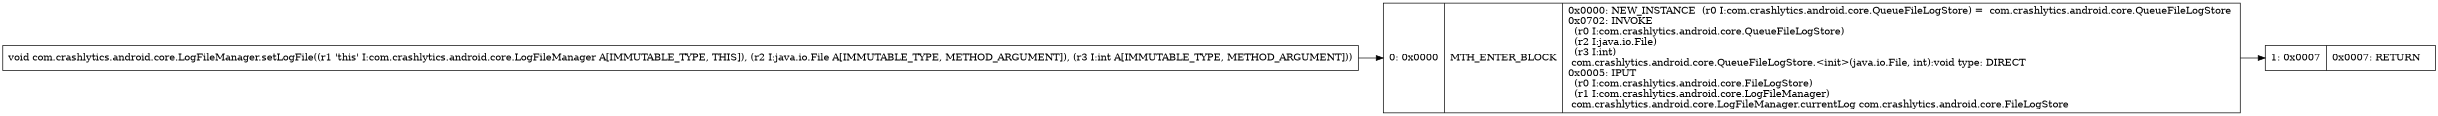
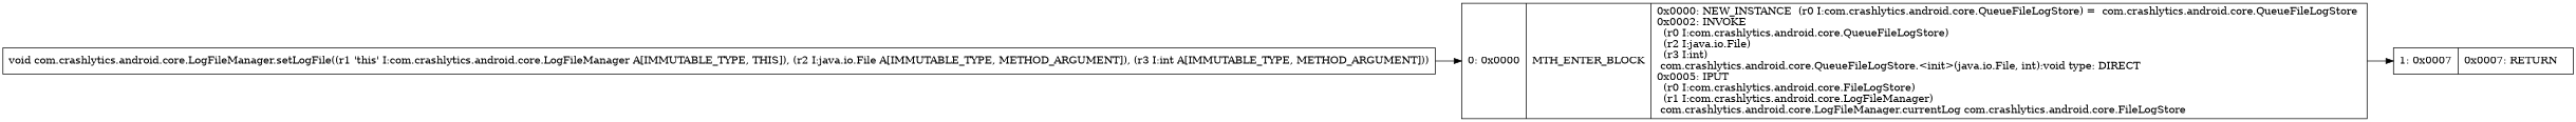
  digraph {
    rankdir=LR
    node [shape=record]
-   n1 [label="{0\:\ 0x0000|MTH_ENTER_BLOCK\l|0x0000: NEW_INSTANCE  (r0 I:com.crashlytics.android.core.QueueFileLogStore) =  com.crashlytics.android.core.QueueFileLogStore \l0x0702: INVOKE  \l  (r0 I:com.crashlytics.android.core.QueueFileLogStore)\l  (r2 I:java.io.File)\l  (r3 I:int)\l com.crashlytics.android.core.QueueFileLogStore.\<init\>(java.io.File, int):void type: DIRECT \l0x0005: IPUT  \l  (r0 I:com.crashlytics.android.core.FileLogStore)\l  (r1 I:com.crashlytics.android.core.LogFileManager)\l com.crashlytics.android.core.LogFileManager.currentLog com.crashlytics.android.core.FileLogStore \l}"]
+   n1 [label="{0\:\ 0x0000|MTH_ENTER_BLOCK\l|0x0000: NEW_INSTANCE  (r0 I:com.crashlytics.android.core.QueueFileLogStore) =  com.crashlytics.android.core.QueueFileLogStore \l0x0002: INVOKE  \l  (r0 I:com.crashlytics.android.core.QueueFileLogStore)\l  (r2 I:java.io.File)\l  (r3 I:int)\l com.crashlytics.android.core.QueueFileLogStore.\<init\>(java.io.File, int):void type: DIRECT \l0x0005: IPUT  \l  (r0 I:com.crashlytics.android.core.FileLogStore)\l  (r1 I:com.crashlytics.android.core.LogFileManager)\l com.crashlytics.android.core.LogFileManager.currentLog com.crashlytics.android.core.FileLogStore \l}"]
    n2 [label="{1\:\ 0x0007|0x0007: RETURN   \l}"]
    n3 [label="{void com.crashlytics.android.core.LogFileManager.setLogFile((r1 'this' I:com.crashlytics.android.core.LogFileManager A[IMMUTABLE_TYPE, THIS]), (r2 I:java.io.File A[IMMUTABLE_TYPE, METHOD_ARGUMENT]), (r3 I:int A[IMMUTABLE_TYPE, METHOD_ARGUMENT])) }"]
    n1 -> n2
    n3 -> n1
  }
